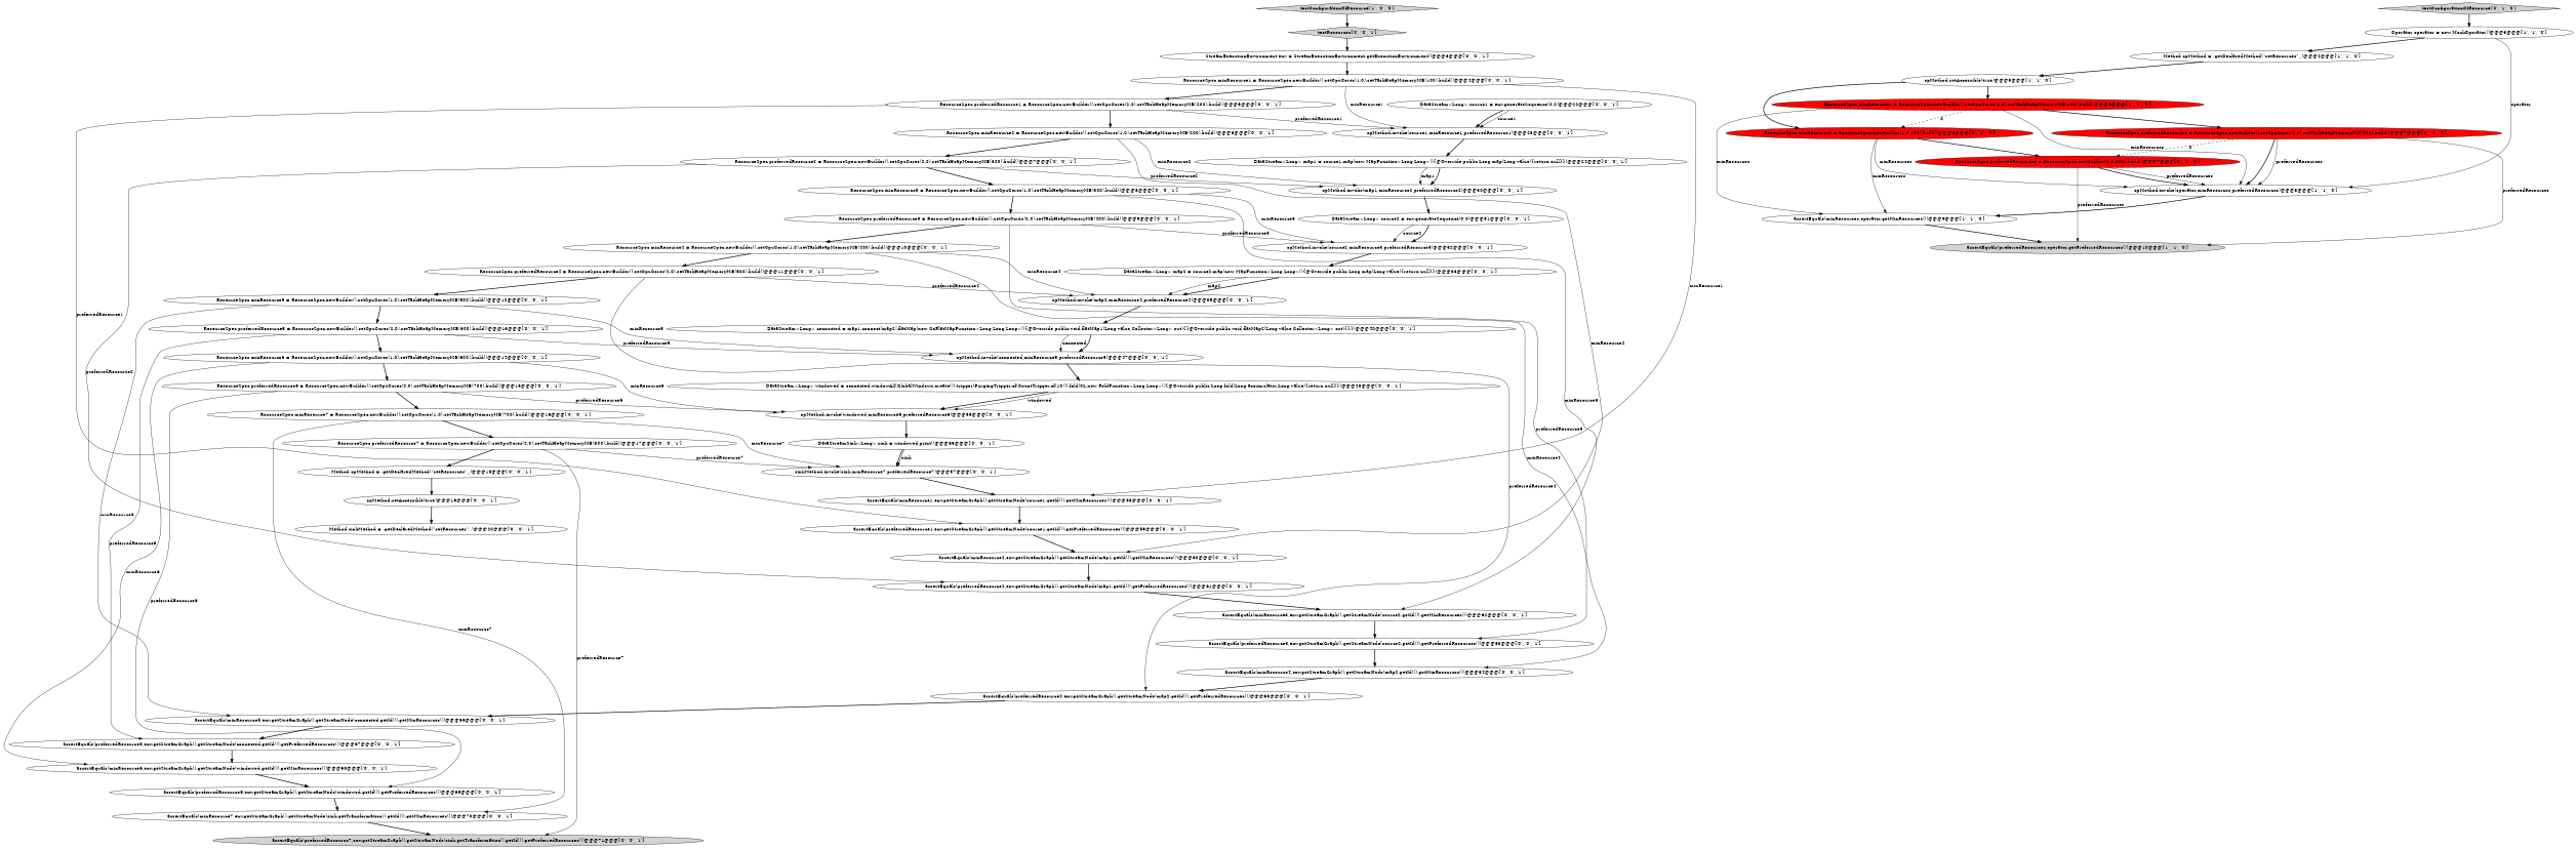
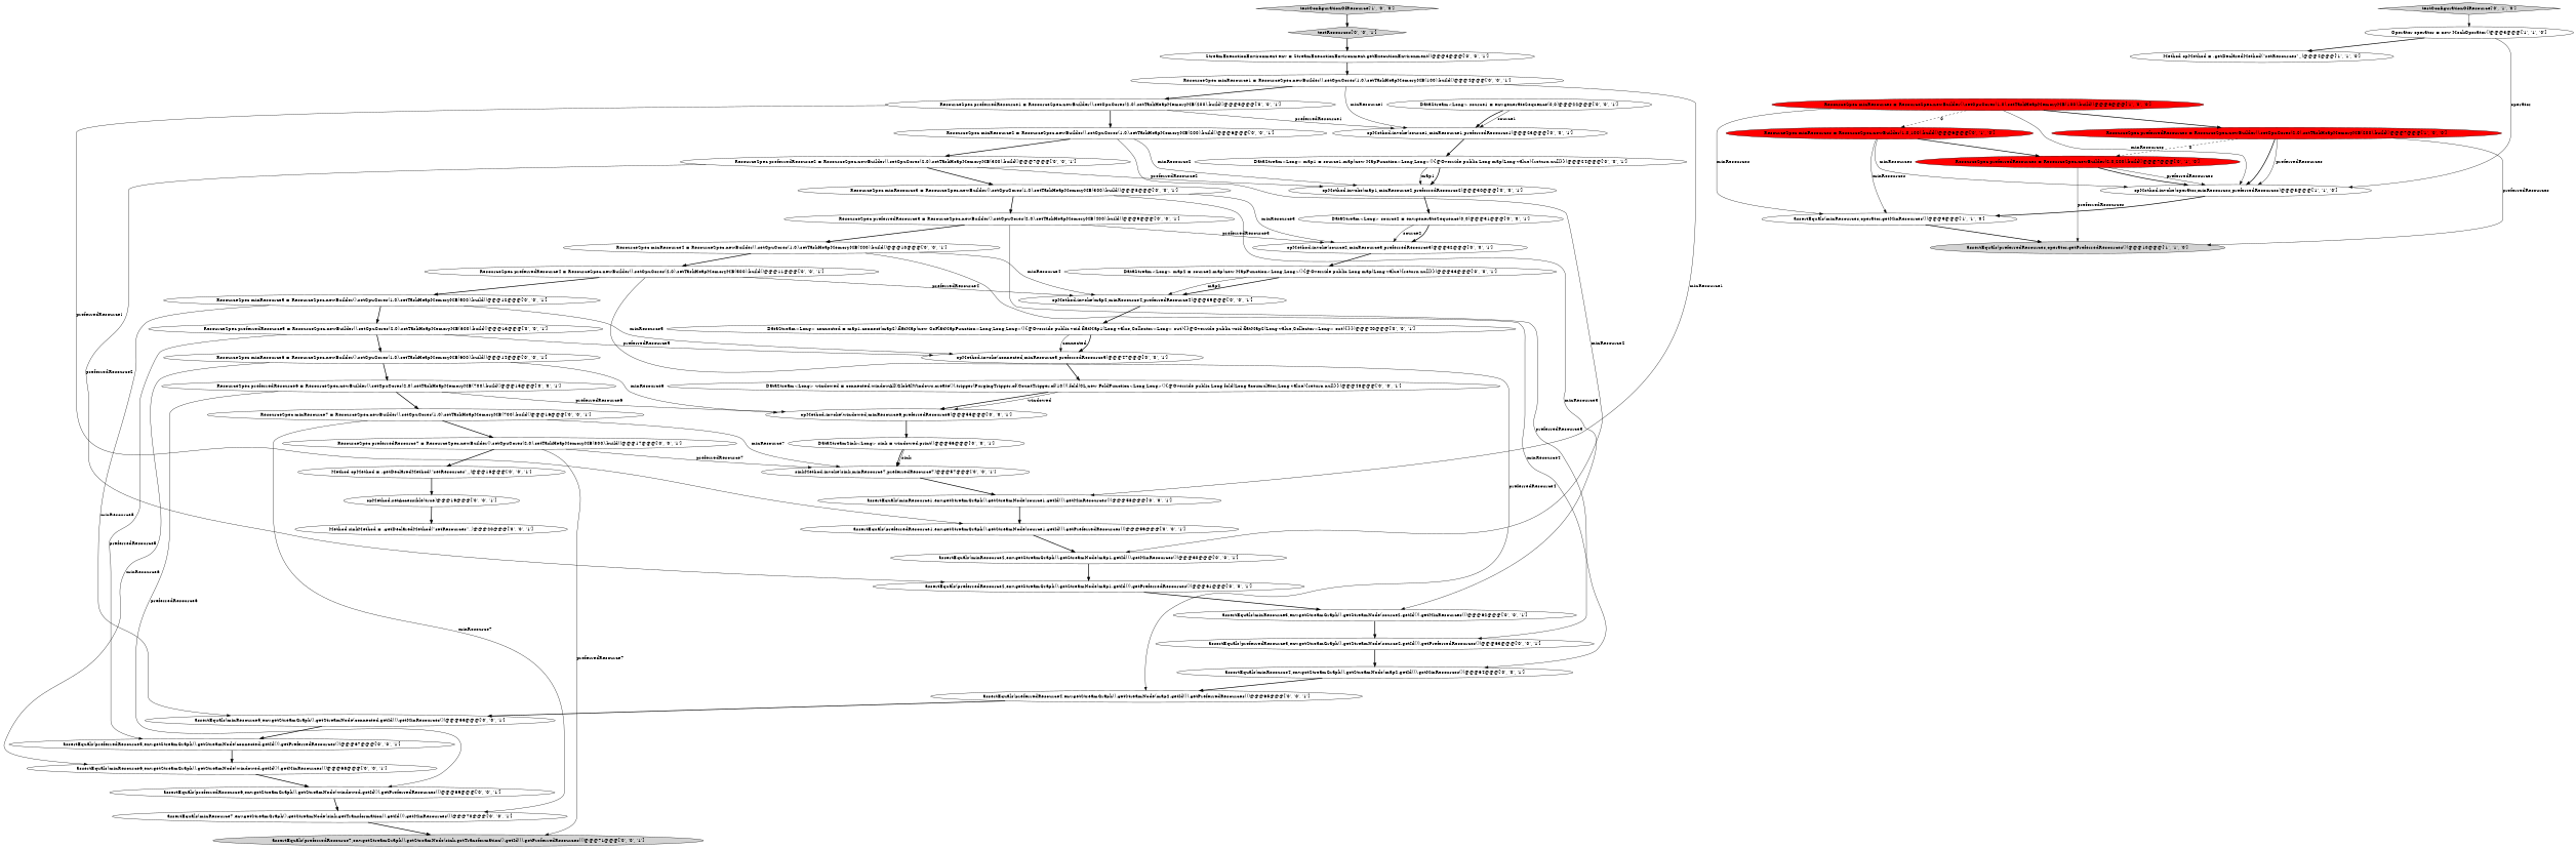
  digraph {
    node [fillcolor=white shape=ellipse style=filled]
    edge [style=bold]
    n1 [label="opMethod.invoke(map1,minResource2,preferredResource2)@@@30@@@['0', '0', '1']"]
    n2 [label="DataStream<Long> source2 = env.generateSequence(0,0)@@@31@@@['0', '0', '1']"]
    n3 [label="opMethod.invoke(source2,minResource3,preferredResource3)@@@32@@@['0', '0', '1']"]
    n4 [label="opMethod.invoke(map2,minResource4,preferredResource4)@@@39@@@['0', '0', '1']"]
    n5 [label="DataStream<Long> connected = map1.connect(map2).flatMap(new CoFlatMapFunction<Long,Long,Long>(){@Override public void flatMap1(Long value,Collector<Long> out){}@Override public void flatMap2(Long value,Collector<Long> out){}})@@@40@@@['0', '0', '1']"]
    n6 [label="opMethod.invoke(connected,minResource5,preferredResource5)@@@47@@@['0', '0', '1']"]
    n7 [label="DataStream<Long> map2 = source2.map(new MapFunction<Long,Long>(){@Override public Long map(Long value){return null}})@@@33@@@['0', '0', '1']"]
    n8 [label="Operator operator = new MockOperator()@@@3@@@['1', '1', '0']"]
    n9 [label="opMethod.invoke(operator,minResources,preferredResources)@@@8@@@['1', '1', '0']"]
    n10 [label="Method opMethod = .getDeclaredMethod(\"setResources\",,)@@@4@@@['1', '1', '0']"]
    n11 [label="assertEquals(minResources,operator.getMinResources())@@@9@@@['1', '1', '0']"]
-   n12 [label="opMethod.setAccessible(true)@@@5@@@['1', '1', '0']"]
    n13 [label="ResourceSpec preferredResource5 = ResourceSpec.newBuilder().setCpuCores(2.0).setTaskHeapMemoryMB(600).build()@@@13@@@['0', '0', '1']"]
    n14 [label="assertEquals(preferredResource5,env.getStreamGraph().getStreamNode(connected.getId()).getPreferredResources())@@@67@@@['0', '0', '1']"]
    n15 [label="ResourceSpec minResource6 = ResourceSpec.newBuilder().setCpuCores(1.0).setTaskHeapMemoryMB(600).build()@@@14@@@['0', '0', '1']"]
    n16 [label="assertEquals(minResource6,env.getStreamGraph().getStreamNode(windowed.getId()).getMinResources())@@@68@@@['0', '0', '1']"]
    n17 [label="opMethod.invoke(windowed,minResource6,preferredResource6)@@@55@@@['0', '0', '1']"]
    n18 [label="ResourceSpec preferredResource6 = ResourceSpec.newBuilder().setCpuCores(2.0).setTaskHeapMemoryMB(700).build()@@@15@@@['0', '0', '1']"]
    n19 [label="DataStream<Long> windowed = connected.windowAll(GlobalWindows.create()).trigger(PurgingTrigger.of(CountTrigger.of(10))).fold(0L,new FoldFunction<Long,Long>(){@Override public Long fold(Long accumulator,Long value){return null}})@@@48@@@['0', '0', '1']"]
    n20 [label="ResourceSpec preferredResource1 = ResourceSpec.newBuilder().setCpuCores(2.0).setTaskHeapMemoryMB(200).build()@@@5@@@['0', '0', '1']"]
    n21 [label="assertEquals(preferredResource1,env.getStreamGraph().getStreamNode(source1.getId()).getPreferredResources())@@@59@@@['0', '0', '1']"]
    n22 [label="opMethod.invoke(source1,minResource1,preferredResource1)@@@23@@@['0', '0', '1']"]
    n23 [label="ResourceSpec minResource2 = ResourceSpec.newBuilder().setCpuCores(1.0).setTaskHeapMemoryMB(200).build()@@@6@@@['0', '0', '1']"]
    n24 [label="assertEquals(minResource2,env.getStreamGraph().getStreamNode(map1.getId()).getMinResources())@@@60@@@['0', '0', '1']"]
    n25 [label="DataStream<Long> map1 = source1.map(new MapFunction<Long,Long>(){@Override public Long map(Long value){return null}})@@@24@@@['0', '0', '1']"]
    n26 [label="ResourceSpec preferredResource2 = ResourceSpec.newBuilder().setCpuCores(2.0).setTaskHeapMemoryMB(300).build()@@@7@@@['0', '0', '1']"]
    n27 [label="assertEquals(preferredResource2,env.getStreamGraph().getStreamNode(map1.getId()).getPreferredResources())@@@61@@@['0', '0', '1']"]
    n28 [label="DataStreamSink<Long> sink = windowed.print()@@@56@@@['0', '0', '1']"]
    n29 [label="assertEquals(minResource3,env.getStreamGraph().getStreamNode(source2.getId()).getMinResources())@@@62@@@['0', '0', '1']"]
    n30 [label="assertEquals(preferredResource3,env.getStreamGraph().getStreamNode(source2.getId()).getPreferredResources())@@@63@@@['0', '0', '1']"]
    n31 [label="assertEquals(minResource1,env.getStreamGraph().getStreamNode(source1.getId()).getMinResources())@@@58@@@['0', '0', '1']"]
    n32 [fillcolor=red label="ResourceSpec preferredResources = ResourceSpec.newBuilder().setCpuCores(2.0).setTaskHeapMemoryMB(200).build()@@@7@@@['1', '0', '0']"]
    n33 [fillcolor=red label="ResourceSpec preferredResources = ResourceSpec.newBuilder(2.0,200).build()@@@7@@@['0', '1', '0']"]
    n34 [fillcolor=lightgray label="assertEquals(preferredResources,operator.getPreferredResources())@@@10@@@['1', '1', '0']"]
    n35 [label="assertEquals(preferredResource4,env.getStreamGraph().getStreamNode(map2.getId()).getPreferredResources())@@@65@@@['0', '0', '1']"]
    n36 [label="assertEquals(minResource5,env.getStreamGraph().getStreamNode(connected.getId()).getMinResources())@@@66@@@['0', '0', '1']"]
    n37 [label="DataStream<Long> source1 = env.generateSequence(0,0)@@@22@@@['0', '0', '1']"]
    n38 [label="assertEquals(minResource4,env.getStreamGraph().getStreamNode(map2.getId()).getMinResources())@@@64@@@['0', '0', '1']"]
    n39 [label="ResourceSpec minResource5 = ResourceSpec.newBuilder().setCpuCores(1.0).setTaskHeapMemoryMB(500).build()@@@12@@@['0', '0', '1']"]
    n40 [label="sinkMethod.invoke(sink,minResource7,preferredResource7)@@@57@@@['0', '0', '1']"]
    n41 [label="opMethod.setAccessible(true)@@@19@@@['0', '0', '1']"]
    n42 [label="Method sinkMethod = .getDeclaredMethod(\"setResources\",,)@@@20@@@['0', '0', '1']"]
    n43 [label="ResourceSpec minResource3 = ResourceSpec.newBuilder().setCpuCores(1.0).setTaskHeapMemoryMB(300).build()@@@8@@@['0', '0', '1']"]
    n44 [label="ResourceSpec preferredResource3 = ResourceSpec.newBuilder().setCpuCores(2.0).setTaskHeapMemoryMB(400).build()@@@9@@@['0', '0', '1']"]
    n45 [fillcolor=lightgray label="testConfigurationOfResource['0', '1', '0']" shape=diamond]
    n46 [label="assertEquals(preferredResource6,env.getStreamGraph().getStreamNode(windowed.getId()).getPreferredResources())@@@69@@@['0', '0', '1']"]
    n47 [label="ResourceSpec preferredResource4 = ResourceSpec.newBuilder().setCpuCores(2.0).setTaskHeapMemoryMB(500).build()@@@11@@@['0', '0', '1']"]
    n48 [label="ResourceSpec preferredResource7 = ResourceSpec.newBuilder().setCpuCores(2.0).setTaskHeapMemoryMB(800).build()@@@17@@@['0', '0', '1']"]
    n49 [label="Method opMethod = .getDeclaredMethod(\"setResources\",,)@@@18@@@['0', '0', '1']"]
    n50 [fillcolor=lightgray label="assertEquals(preferredResource7,env.getStreamGraph().getStreamNode(sink.getTransformation().getId()).getPreferredResources())@@@71@@@['0', '0', '1']"]
    n51 [fillcolor=red label="ResourceSpec minResources = ResourceSpec.newBuilder().setCpuCores(1.0).setTaskHeapMemoryMB(100).build()@@@6@@@['1', '0', '0']"]
    n52 [fillcolor=red label="ResourceSpec minResources = ResourceSpec.newBuilder(1.0,100).build()@@@6@@@['0', '1', '0']"]
    n53 [fillcolor=lightgray label="testConfigurationOfResource['1', '0', '0']" shape=diamond]
    n54 [fillcolor=lightgray label="testResources['0', '0', '1']" shape=diamond]
    n55 [label="assertEquals(minResource7,env.getStreamGraph().getStreamNode(sink.getTransformation().getId()).getMinResources())@@@70@@@['0', '0', '1']"]
    n56 [label="StreamExecutionEnvironment env = StreamExecutionEnvironment.getExecutionEnvironment()@@@3@@@['0', '0', '1']"]
    n57 [label="ResourceSpec minResource1 = ResourceSpec.newBuilder().setCpuCores(1.0).setTaskHeapMemoryMB(100).build()@@@4@@@['0', '0', '1']"]
    n58 [label="ResourceSpec minResource4 = ResourceSpec.newBuilder().setCpuCores(1.0).setTaskHeapMemoryMB(400).build()@@@10@@@['0', '0', '1']"]
    n59 [label="ResourceSpec minResource7 = ResourceSpec.newBuilder().setCpuCores(1.0).setTaskHeapMemoryMB(700).build()@@@16@@@['0', '0', '1']"]
    n1 -> n2
    n2 -> n3 [label=source2 style=solid]
    n2 -> n3
    n3 -> n7
    n4 -> n5
    n5 -> n6 [label=connected style=solid]
    n5 -> n6
    n6 -> n19
    n7 -> n4
    n7 -> n4 [label=map2 style=solid]
    n8 -> n9 [label=operator style=solid]
    n8 -> n10
    n9 -> n11
-   n10 -> n12
    n11 -> n34
-   n12 -> n51
-   n12 -> n52
    n13 -> n6 [label=preferredResource5 style=solid]
    n13 -> n14 [label=preferredResource5 style=solid]
    n13 -> n15
    n14 -> n16
    n15 -> n16 [label=minResource6 style=solid]
    n15 -> n17 [label=minResource6 style=solid]
    n15 -> n18
    n16 -> n46
    n17 -> n28
    n18 -> n17 [label=preferredResource6 style=solid]
    n18 -> n46 [label=preferredResource6 style=solid]
    n18 -> n59
    n19 -> n17
    n19 -> n17 [label=windowed style=solid]
    n20 -> n21 [label=preferredResource1 style=solid]
    n20 -> n22 [label=preferredResource1 style=solid]
    n20 -> n23
    n21 -> n24
    n22 -> n25
    n23 -> n1 [label=minResource2 style=solid]
    n23 -> n24 [label=minResource2 style=solid]
    n23 -> n26
    n24 -> n27
    n25 -> n1
    n25 -> n1 [label=map1 style=solid]
    n26 -> n1 [label=preferredResource2 style=solid]
    n26 -> n27 [label=preferredResource2 style=solid]
    n26 -> n43
    n27 -> n29
    n28 -> n40
    n28 -> n40 [label=sink style=solid]
    n29 -> n30
    n30 -> n38
    n31 -> n21
    n32 -> n9 [label=preferredResources style=solid]
    n32 -> n9
    n32 -> n33 [label=0 style=dashed]
    n32 -> n34 [label=preferredResources style=solid]
    n33 -> n9 [label=preferredResources style=solid]
    n33 -> n9
    n33 -> n34 [label=preferredResources style=solid]
    n35 -> n36
    n36 -> n14
    n37 -> n22 [label=source1 style=solid]
    n37 -> n22
    n38 -> n35
    n39 -> n6 [label=minResource5 style=solid]
    n39 -> n13
    n39 -> n36 [label=minResource5 style=solid]
    n40 -> n31
    n41 -> n42
    n43 -> n3 [label=minResource3 style=solid]
    n43 -> n29 [label=minResource3 style=solid]
    n43 -> n44
    n44 -> n3 [label=preferredResource3 style=solid]
    n44 -> n30 [label=preferredResource3 style=solid]
    n44 -> n58
-   n45 -> n8
+   n45 -> n8 [style=solid]
    n46 -> n55
    n47 -> n4 [label=preferredResource4 style=solid]
    n47 -> n35 [label=preferredResource4 style=solid]
    n47 -> n39
    n48 -> n40 [label=preferredResource7 style=solid]
    n48 -> n49
    n48 -> n50 [label=preferredResource7 style=solid]
    n49 -> n41
    n51 -> n9 [label=minResources style=solid]
    n51 -> n11 [label=minResources style=solid]
    n51 -> n32
    n51 -> n52 [label=0 style=dashed]
    n52 -> n9 [label=minResources style=solid]
    n52 -> n11 [label=minResources style=solid]
    n52 -> n33
    n53 -> n54
    n54 -> n56
    n55 -> n50
    n56 -> n57
    n57 -> n20
    n57 -> n22 [label=minResource1 style=solid]
    n57 -> n31 [label=minResource1 style=solid]
    n58 -> n4 [label=minResource4 style=solid]
    n58 -> n38 [label=minResource4 style=solid]
    n58 -> n47
    n59 -> n40 [label=minResource7 style=solid]
    n59 -> n48
    n59 -> n55 [label=minResource7 style=solid]
  }
